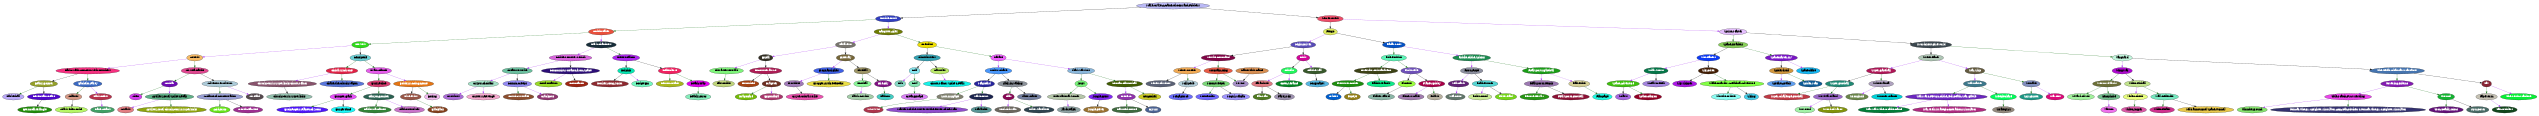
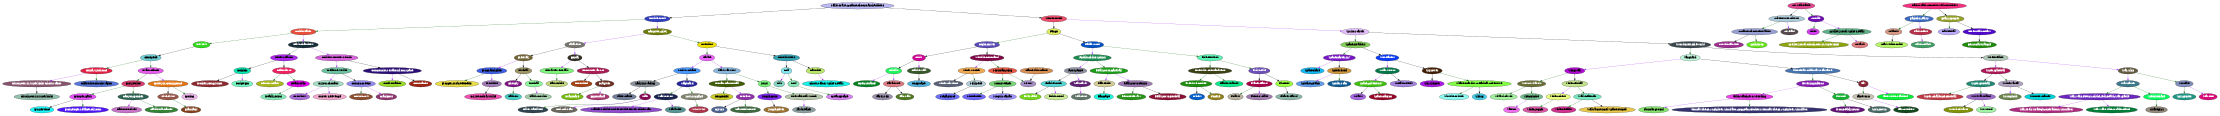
  digraph {
    node [fontcolor="#000000" style=filled]
    edge [color=darkgreen]
    n1 [fillcolor="#BAB9F6" label="Maze-Craze:A-Game-of-Cops-and-Robbers"]
    n2 [fillcolor="#323FBF" fontcolor="#FFFFFF" label="Double-Dunk"]
    n3 [fillcolor="#EE4E6A" label="Secret-Quest"]
    n4 [fillcolor="#E9503C" fontcolor="#FFFFFF" label=Codebreaker]
    n5 [fillcolor="#6F7C04" fontcolor="#FFFFFF" label="Gangster-Alley"]
    n6 [fillcolor="#DFEC5E" label=Pengo]
    n7 [fillcolor="#E5BFFE" label="Sprint-Master"]
    n8 [fillcolor="#2FDB1A" fontcolor="#FFFFFF" label=Berzerk]
    n9 [fillcolor="#172D39" fontcolor="#FFFFFF" label="Dark-Chambers"]
    n10 [fillcolor="#79766F" fontcolor="#FFFFFF" label="Fatal-Run"]
    n11 [fillcolor="#EEDF06" label=Gremlins]
-   n12 [fillcolor="#F6BA65" label=Asterix]
    n13 [fillcolor="#6ED0D6" label=Centipede]
    n14 [fillcolor="#D765DC" label="Cookie-Monster-Munch"]
    n15 [fillcolor="#AB28EC" label="Desert-Falcon"]
    n16 [fillcolor="#E04790" label="Air-Sea-Battle"]
    n17 [fillcolor="#F63080" label="Basic-Math-AKA-Fun-With-Numbers"]
    n18 [fillcolor="#E65DEB" label="Brain-Games"]
    n19 [fillcolor="#E12246" fontcolor="#FFFFFF" label="China-Syndrome"]
    n20 [fillcolor="#ACCAD8" label="Adventures-of-Tron"]
    n21 [fillcolor="#6E0EB3" fontcolor="#FFFFFF" label=Amidar]
    n22 [fillcolor="#3A69C2" fontcolor="#FFFFFF" label="Bachelor-Party"]
    n23 [fillcolor="#94A029" fontcolor="#FFFFFF" label="Beany-Bopper"]
    n24 [fillcolor="#989FD3" label="A-Game-of-Concentration"]
    n25 [fillcolor="#564A4E" fontcolor="#FFFFFF" label="Air-Raid"]
    n26 [fillcolor="#D43DEE" label=Alien]
    n27 [fillcolor="#5FB187" label="Artillery-Duel/Spike's-Peak"]
    n28 [fillcolor="#9D2F90" fontcolor="#FFFFFF" label="3-D-Tic-Tac-Toe"]
    n29 [fillcolor="#66E518" fontcolor="#FFFFFF" label="Acid-Drop"]
    n30 [fillcolor="#8EA40C" fontcolor="#FFFFFF" label="Artillery-Duel/Chuck-Norris-Superkicks"]
    n31 [fillcolor="#E27D82" label=Assault]
    n32 [fillcolor="#D49885" label=Atlantis]
    n33 [fillcolor="#B7314B" fontcolor="#FFFFFF" label="Bank-Heist"]
    n34 [fillcolor="#BBAAFA" label=Basketball]
    n35 [fillcolor="#5008CA" fontcolor="#FFFFFF" label="Berenstain-Bears"]
    n36 [fillcolor="#B6F666" label="Atari-Video-Cube"]
    n37 [fillcolor="#419F65" fontcolor="#FFFFFF" label="Base-Attack"]
    n38 [fillcolor="#1F8C08" fontcolor="#FFFFFF" label="Bermuda-Triangle"]
    n39 [fillcolor="#E57513" fontcolor="#FFFFFF" label="Bobby-is-Going-Home"]
    n40 [fillcolor="#D83D71" label="Busy-Police"]
    n41 [fillcolor="#5876DB" label="Chase-the-Chuck-Wagon"]
    n42 [fillcolor="#88536C" fontcolor="#FFFFFF" label="Chuck-Norris-Superkicks/Ghost-Manor"]
    n43 [fillcolor="#975647" fontcolor="#FFFFFF" label="Blue-Print"]
    n44 [fillcolor="#EFB8EC" label=Boxing]
    n45 [fillcolor="#E851FB" label="Bumper-Bash"]
    n46 [fillcolor="#2B6151" fontcolor="#FFFFFF" label="Canyon-Bomber"]
    n47 [fillcolor="#833F1B" fontcolor="#FFFFFF" label=Blackjack]
    n48 [fillcolor="#4E15FB" fontcolor="#FFFFFF" label="Buck-Rogers:Planet-of-Zoom"]
    n49 [fillcolor="#1DFAFB" label=BurgerTime]
    n50 [fillcolor="#348337" fontcolor="#FFFFFF" label="California-Games"]
    n51 [fillcolor="#C874C9" label="Cathouse-Blues"]
    n52 [fillcolor="#94C0AE" label="Chuck-Norris-Superkicks"]
    n53 [fillcolor="#2C0E77" fontcolor="#FFFFFF" label="Communist-Mutants-from-Space"]
    n54 [fillcolor="#6BC09F" label="Creature-Strike"]
    n55 [fillcolor="#F02361" fontcolor="#FFFFFF" label="Defender-II"]
    n56 [fillcolor="#05E7B3" label=Dolphin]
    n57 [fillcolor="#9C2613" fontcolor="#FFFFFF" label=Commando]
    n58 [fillcolor="#9ADA29" label=Confrontation]
    n59 [fillcolor="#938AF2" label="Cosmic-Creeps"]
    n60 [fillcolor="#A4E1C7" label="Crypts-of-Chaos"]
-   n61 [fillcolor="#8C4E2E" fontcolor="#FFFFFF" label="Cosmic-Sssnake"]
+   n61 [fillcolor="#8C4E2E" fontcolor="#FFFFFF" label="Cosmic-Ark"]
    n62 [fillcolor="#8E356F" fontcolor="#FFFFFF" label=Crackpots]
    n63 [fillcolor="#AB6DD7" label=Crossbow]
    n64 [fillcolor="#F6A9CE" label="Custer's-Revenge"]
    n65 [fillcolor="#E103EF" label="Death-Trap"]
    n66 [fillcolor="#A9B71D" fontcolor="#FFFFFF" label="Demon-Attack"]
    n67 [fillcolor="#73F9C1" label="Dodge'Em"]
    n68 [fillcolor="#8D292F" fontcolor="#FFFFFF" label="Donkey-Kong-Junior"]
    n69 [fillcolor="#86EDBB" label="Deadly-Discs"]
    n70 [fillcolor="#333023" fontcolor="#FFFFFF" label=Espial]
    n71 [fillcolor="#756638" fontcolor="#FFFFFF" label=Freeway]
    n72 [fillcolor="#34A1B2" label=Ghostbusters]
    n73 [fillcolor="#ED63FD" label=Karate]
    n74 [fillcolor="#AC1D55" fontcolor="#FFFFFF" label="Encounter-at-L-5"]
    n75 [fillcolor="#7EF57A" label="Extra-Terrestrials"]
    n76 [fillcolor="#9D9566" label=Fireball]
    n77 [fillcolor="#3F60E6" label="Frogs-and-Flies"]
    n78 [fillcolor="#6C2F21" fontcolor="#FFFFFF" label=Dragster]
    n79 [fillcolor="#A44213" fontcolor="#FFFFFF" label=Entombed]
    n80 [fillcolor="#BFD47B" label="Fast-Eddie"]
    n81 [fillcolor="#73BB06" fontcolor="#FFFFFF" label=Dragonfire]
    n82 [fillcolor="#AA376D" fontcolor="#FFFFFF" label=Eggomania]
    n83 [fillcolor="#801283" fontcolor="#FFFFFF" label="Fire-Fly"]
    n84 [fillcolor="#8AF798" label=Football]
    n85 [fillcolor="#EADE46" label="Frogger-II:ThreeeDeep!"]
    n86 [fillcolor="#A07AB7" label=Frostbite]
    n87 [fillcolor="#44CEC4" label=Fathom]
    n88 [fillcolor="#A4CEA9" label="Flash-Gordon"]
    n89 [fillcolor="#EC51AF" label="G.I.Joe:Cobra-Strike"]
    n90 [fillcolor="#B9E769" label=Gauntlet]
    n91 [fillcolor="#85E4ED" label=Golf]
    n92 [fillcolor="#8AB7DB" label="Ikari-Warriors"]
    n93 [fillcolor="#4997FB" label="Lock'n'-Chase"]
    n94 [fillcolor="#15F2E7" label="Ghost-Manor/Spike's-Peak"]
    n95 [fillcolor="#85D7C3" label=Glib]
    n96 [fillcolor="#85E5B3" label=Gorf]
    n97 [fillcolor="#DA82F6" label="Great-Escape"]
    n98 [fillcolor="#415D03" fontcolor="#FFFFFF" label="Human-Cannonball"]
    n99 [fillcolor="#78F47A" label=Joust]
    n100 [fillcolor="#8C929A" label="Lady-in-Wading"]
    n101 [fillcolor="#27259D" fontcolor="#FFFFFF" label=MagiCard]
    n102 [fillcolor="#9033AB" fontcolor="#FFFFFF" label="H.E.R.O."]
    n103 [fillcolor="#CACB26" label="Ice-Hockey"]
    n104 [fillcolor="#B5C6A9" label="International-Soccer"]
    n105 [fillcolor="#8228F6" label="Jungle-Hunt"]
    n106 [fillcolor="#4B6292" fontcolor="#FFFFFF" label=Gyruss]
    n107 [fillcolor="#3F6A3F" fontcolor="#FFFFFF" label="Haunted-House"]
    n108 [fillcolor="#8EA2A3" label=Jawbreaker]
    n109 [fillcolor="#9A712F" fontcolor="#FFFFFF" label="Jungle-Fever"]
    n110 [fillcolor="#880855" fontcolor="#FFFFFF" label=Klax]
    n111 [fillcolor="#737E9D" label="Laser-Gates"]
    n112 [fillcolor="#818270" fontcolor="#FFFFFF" label="Lost-Luggage"]
    n113 [fillcolor="#1B244E" fontcolor="#FFFFFF" label="Mario-Bros."]
    n114 [fillcolor="#2F444F" fontcolor="#FFFFFF" label="Killer-Satellites"]
    n115 [fillcolor="#6B675E" fontcolor="#FFFFFF" label="Kool-Aid-Man"]
    n116 [fillcolor="#AD354C" fontcolor="#FFFFFF" label="M*A*S*H"]
    n117 [fillcolor="#5A9696" label=Marauder]
    n118 [fillcolor="#8F4DCC" label="Masters-of-the-Universe:The-Power-of-He-Man"]
    n119 [fillcolor="#584BB8" fontcolor="#FFFFFF" label="Night-Driver"]
    n120 [fillcolor="#0552C5" fontcolor="#FFFFFF" label="Radar-Lock"]
    n121 [fillcolor="#88CF5A" label="Space-Invaders"]
    n122 [fillcolor="#3B474E" fontcolor="#FFFFFF" label="Swordquest:Fireworld"]
    n123 [fillcolor="#800647" fontcolor="#FFFFFF" label="Missile-Command"]
    n124 [fillcolor="#D00597" fontcolor="#FFFFFF" label="Oink!"]
    n125 [fillcolor="#5CF5B7" label="Pole-Position"]
    n126 [fillcolor="#1B8B50" fontcolor="#FFFFFF" label="Riddle-of-the-Sphinx"]
    n127 [fillcolor="#F0A953" label="Miner-2049er"]
    n128 [fillcolor="#E85B46" label="Mountain-King"]
    n129 [fillcolor="#38582B" fontcolor="#FFFFFF" label="Off-the-Wall"]
    n130 [fillcolor="#21F65C" fontcolor="#FFFFFF" label=Othello]
    n131 [fillcolor="#B4CFDA" label=Millipede]
    n132 [fillcolor="#5B6276" fontcolor="#FFFFFF" label="Mines-of-Minos"]
    n133 [fillcolor="#7BD679" label=Moonsweeper]
    n134 [fillcolor="#A58FC6" label="Mr.Do!"]
    n135 [fillcolor="#6B6EFB" label="Mega-Force"]
    n136 [fillcolor="#A196FF" label="Mogul-Maniac"]
    n137 [fillcolor="#7068FD" label=MotoRodeo]
    n138 [fillcolor="#D68E52" label="Name-This-Game"]
    n139 [fillcolor="#57B6E1" label="No-Escape!"]
    n140 [fillcolor="#048322" fontcolor="#FFFFFF" label="Open-Sesame"]
    n141 [fillcolor="#DF7982" label=Parachute]
    n142 [fillcolor="#507A22" fontcolor="#FFFFFF" label="Pac-Man"]
    n143 [fillcolor="#9E92B0" label="Party-Mix"]
    n144 [fillcolor="#6E50B8" fontcolor="#FFFFFF" label="Pick'n-Pile"]
    n145 [fillcolor="#3D4216" fontcolor="#FFFFFF" label="Quest-for-Quintana-Roo"]
    n146 [fillcolor="#1A9D17" fontcolor="#FFFFFF" label="RealSports-Baseball"]
    n147 [fillcolor="#8E91A1" label="Roc'n-Rope"]
    n148 [fillcolor="#9CFF40" label=Phoenix]
-   n149 [fillcolor="#A80048" fontcolor="#FFFFFF" label="Planet-Bobby"]
+   n149 [fillcolor="#A80048" fontcolor="#FFFFFF" label="Planet-Patrol"]
    n150 [fillcolor="#1D8D0E" fontcolor="#FFFFFF" label="Pressure-Cooker"]
    n151 [fillcolor="#0EEA8B" label="Rabbit-Transit"]
    n152 [fillcolor="#8BB6A7" label="Phaser-Patrol"]
    n153 [fillcolor="#A27CAF" label="Piece-o'-Cake"]
    n154 [fillcolor="#B8B19F" label=Polaris]
    n155 [fillcolor="#937F17" fontcolor="#FFFFFF" label=Popeye]
    n156 [fillcolor="#005ECD" fontcolor="#FFFFFF" label="Q*bert"]
    n157 [fillcolor="#D4CE95" label="Raft-Rider"]
    n158 [fillcolor="#9C79B2" label="RealSports-Tennis"]
    n159 [fillcolor="#55D4D2" label="Road-Runner"]
    n160 [fillcolor="#612276" fontcolor="#FFFFFF" label="Sea-Hawk"]
    n161 [fillcolor="#1EFBE2" label=Rampage]
    n162 [fillcolor="#8C1034" fontcolor="#FFFFFF" label="RealSports-Football"]
    n163 [fillcolor="#279515" fontcolor="#FFFFFF" label="Rescue-Terra-1"]
    n164 [fillcolor="#75D51A" fontcolor="#FFFFFF" label="River-Raid"]
    n165 [fillcolor="#CAEA96" label="Robin-Hood"]
    n166 [fillcolor="#61766A" fontcolor="#FFFFFF" label="Sea-Hunt"]
    n167 [fillcolor="#0E3BF4" fontcolor="#FFFFFF" label="Slot-Racers"]
    n168 [fillcolor="#7916C6" fontcolor="#FFFFFF" label="Spacemaster-X-7"]
    n169 [fillcolor="#B0C7B6" label="Street-Racer"]
    n170 [fillcolor="#C2F7DD" label=Vanguard]
    n171 [fillcolor="#421D03" fontcolor="#FFFFFF" label="Sky-Diver"]
    n172 [fillcolor="#057648" fontcolor="#FFFFFF" label="Solar-Storm"]
    n173 [fillcolor="#16B9F5" label=Spacechase]
    n174 [fillcolor="#D1973E" label=Spiderdroid]
    n175 [fillcolor="#82FF43" label="Skate-Boardin':A-Radical-Adventure"]
    n176 [fillcolor="#AC18E7" label="Sky-Skipper"]
    n177 [fillcolor="#A384DE" label="Sneak'N-Peek"]
    n178 [fillcolor="#3EC00C" fontcolor="#FFFFFF" label="Space-Adventure"]
    n179 [fillcolor="#8AFCF2" label="Shuttle-Orbiter"]
    n180 [fillcolor="#46CFEA" label=Skiing]
    n181 [fillcolor="#A767E2" label=Solaris]
    n182 [fillcolor="#930126" fontcolor="#FFFFFF" label="Space-Canyon"]
    n183 [fillcolor="#0E5B95" fontcolor="#FFFFFF" label="Spider-Man"]
    n184 [fillcolor="#61A0F0" label="Spitfire-Attack"]
    n185 [fillcolor="#645B40" fontcolor="#FFFFFF" label="Star-Ship"]
    n186 [fillcolor="#AF1657" fontcolor="#FFFFFF" label="Super-Baseball"]
    n187 [fillcolor="#4574AF" fontcolor="#FFFFFF" label="The-Texas-Chainsaw-Massacre"]
    n188 [fillcolor="#AF0AD1" label="Wing-War"]
    n189 [fillcolor="#818EBD" label=Sssnake]
    n190 [fillcolor="#3D788B" fontcolor="#FFFFFF" label=Starmaster]
    n191 [fillcolor="#B0A3C1" label=Subterranea]
    n192 [fillcolor="#208974" fontcolor="#FFFFFF" label="Super-Football"]
    n193 [fillcolor="#1D9684" fontcolor="#FFFFFF" label="Spy-Hunter"]
    n194 [fillcolor="#DC0A79" fontcolor="#FFFFFF" label="Star-Fox"]
    n195 [fillcolor="#6B26BF" fontcolor="#FFFFFF" label="Star-Wars-Return-of-the-Jedi:Death-Star-Battle"]
    n196 [fillcolor="#01FC5B" fontcolor="#FFFFFF" label=Steeplechase]
    n197 [fillcolor="#AE2980" fontcolor="#FFFFFF" label="Star-Trek:Strategic-Operations-Simulator"]
    n198 [fillcolor="#037C38" fontcolor="#FFFFFF" label="Star-Wars:The-Arcade-Game"]
    n199 [fillcolor="#948A7D" label="Strategy-X"]
    n200 [fillcolor="#698449" fontcolor="#FFFFFF" label=Stronghold]
    n201 [fillcolor="#00D2D8" label="Summer-Games"]
    n202 [fillcolor="#BF3944" fontcolor="#FFFFFF" label="Super-Challenge-Football"]
    n203 [fillcolor="#9C6BC9" label="Survival-Island"]
    n204 [fillcolor="#A2F2A7" label=Surround]
    n205 [fillcolor="#81930B" fontcolor="#FFFFFF" label="Sword-of-Saros"]
    n206 [fillcolor="#882534" fontcolor="#FFFFFF" label=Taz]
    n207 [fillcolor="#841AB2" fontcolor="#FFFFFF" label="Towering-Inferno"]
    n208 [fillcolor="#C1E38B" label="Video-Pinball"]
    n209 [fillcolor="#6C6F37" fontcolor="#FFFFFF" label="Worm-Wizard-I"]
    n210 [fillcolor="#C6C2B4" label=Tapeworm]
    n211 [fillcolor="#08EE36" fontcolor="#FFFFFF" label="The-Music-Machine"]
    n212 [fillcolor="#EB44EB" label="Title-Match-Pro-Wrestling"]
    n213 [fillcolor="#13B331" fontcolor="#FFFFFF" label=Turmoil]
    n214 [fillcolor="#12461C" fontcolor="#FFFFFF" label="Tax-Avoiders"]
    n215 [fillcolor="#86E56E" label=Thunderground]
    n216 [fillcolor="#33316F" fontcolor="#FFFFFF" label="Tomcat:The-F-14-Fighter-Simulator-AKA-Dan-Kitchen's-Tomcat:The-F-14-Fighter-Simulator"]
    n217 [fillcolor="#621078" fontcolor="#FFFFFF" label="Tron:Deadly-Discs"]
    n218 [fillcolor="#476964" fontcolor="#FFFFFF" label="Up'n-Down"]
    n219 [fillcolor="#E8FD7F" label="Video-Chess"]
    n220 [fillcolor="#75E7BF" label="Wall-Defender"]
    n221 [fillcolor="#A2F29D" label="Wizard-of-Wor"]
    n222 [fillcolor="#74BD8D" label=Xenophobe]
    n223 [fillcolor="#DC59A7" label="Video-Jogger"]
    n224 [fillcolor="#D0328F" label="Video-Reflex"]
    n225 [fillcolor="#EAC94C" label="Weltraumtunnel(Space-Tunnel)"]
    n226 [fillcolor="#EE70ED" label=Zaxxon]
    n1 -> n2 [color=black]
    n1 -> n3 [color=black]
    n2 -> n4
    n2 -> n5 [color=purple]
    n3 -> n6 [color=black]
    n3 -> n7 [color=purple]
    n4 -> n8
    n4 -> n9 [color=purple]
    n5 -> n10 [color=purple]
    n5 -> n11
-   n6 -> n119 [color=purple]
+   n6 -> n119
    n6 -> n120 [color=black]
    n7 -> n121
    n7 -> n122 [color=black]
-   n8 -> n12 [color=purple]
    n8 -> n13 [color=black]
    n9 -> n14 [color=purple]
    n9 -> n15
    n10 -> n70 [color=purple]
    n10 -> n71 [color=black]
    n11 -> n72 [color=black]
    n11 -> n73
-   n12 -> n16
-   n12 -> n17 [color=purple]
    n13 -> n18
    n13 -> n19
    n14 -> n53 [color=black]
    n14 -> n54 [color=purple]
    n15 -> n55 [color=black]
    n15 -> n56 [color=black]
    n16 -> n20 [color=black]
    n16 -> n21
    n17 -> n22
    n17 -> n23 [color=black]
    n18 -> n39 [color=purple]
    n18 -> n40
    n19 -> n41
    n19 -> n42 [color=purple]
    n20 -> n24
    n20 -> n25 [color=purple]
    n21 -> n26
    n21 -> n27 [color=purple]
    n22 -> n32
    n22 -> n33 [color=purple]
    n23 -> n34
    n23 -> n35 [color=black]
    n24 -> n28 [color=black]
    n24 -> n29
    n27 -> n30
    n27 -> n31 [color=purple]
    n32 -> n36 [color=black]
    n33 -> n37 [color=purple]
    n35 -> n38 [color=black]
    n39 -> n43 [color=black]
    n39 -> n44
    n40 -> n45
    n40 -> n46
    n42 -> n52 [color=black]
    n43 -> n47
    n45 -> n48
    n45 -> n49 [color=black]
    n46 -> n50
    n46 -> n51 [color=purple]
    n53 -> n57 [color=black]
    n53 -> n58 [color=purple]
    n54 -> n59 [color=black]
    n54 -> n60 [color=purple]
    n55 -> n65
    n55 -> n66
    n56 -> n67 [color=purple]
    n56 -> n68 [color=black]
    n59 -> n61
    n59 -> n62 [color=purple]
    n60 -> n63 [color=purple]
    n60 -> n64 [color=purple]
    n65 -> n69
    n70 -> n74 [color=black]
    n70 -> n75 [color=purple]
    n71 -> n76 [color=black]
    n71 -> n77 [color=purple]
    n72 -> n90 [color=black]
    n72 -> n91 [color=black]
    n73 -> n92 [color=purple]
    n73 -> n93 [color=purple]
    n74 -> n78 [color=black]
    n74 -> n79 [color=black]
    n75 -> n80
    n76 -> n83 [color=black]
    n76 -> n84
    n77 -> n85
    n77 -> n86 [color=purple]
    n78 -> n81
    n78 -> n82 [color=purple]
    n83 -> n87
    n84 -> n88 [color=purple]
    n86 -> n89 [color=black]
    n90 -> n94 [color=purple]
    n91 -> n95 [color=purple]
    n91 -> n96
    n92 -> n98
    n92 -> n99
    n93 -> n100 [color=black]
    n93 -> n101 [color=black]
    n96 -> n97
    n98 -> n102 [color=purple]
    n98 -> n103
    n99 -> n104
    n99 -> n105
    n100 -> n110
    n100 -> n111 [color=black]
    n101 -> n112
    n101 -> n113
    n102 -> n106 [color=black]
    n102 -> n107
    n104 -> n108 [color=purple]
    n105 -> n109 [color=black]
    n110 -> n114
    n110 -> n115 [color=purple]
    n112 -> n116
    n113 -> n117 [color=purple]
    n113 -> n118 [color=purple]
    n119 -> n123 [color=black]
    n119 -> n124 [color=black]
    n120 -> n125
    n120 -> n126 [color=purple]
    n121 -> n167 [color=black]
    n121 -> n168
    n122 -> n169 [color=black]
    n122 -> n170
    n123 -> n127 [color=purple]
    n123 -> n128
    n124 -> n129 [color=purple]
    n124 -> n130 [color=black]
    n125 -> n144
    n125 -> n145
    n126 -> n146
    n126 -> n147 [color=purple]
    n127 -> n131
    n127 -> n132 [color=black]
    n128 -> n133
    n128 -> n134
    n129 -> n139 [color=black]
    n130 -> n140 [color=purple]
    n130 -> n141 [color=purple]
    n131 -> n135 [color=black]
    n133 -> n136 [color=black]
    n133 -> n137
    n138 -> n134 [color=black]
    n141 -> n142 [color=black]
    n141 -> n143 [color=black]
    n144 -> n148 [color=black]
    n144 -> n149 [color=black]
    n145 -> n150
    n145 -> n151
    n146 -> n157 [color=purple]
    n146 -> n158 [color=purple]
    n147 -> n159 [color=black]
    n147 -> n160 [color=purple]
    n148 -> n152 [color=black]
    n149 -> n153 [color=purple]
    n149 -> n154
    n150 -> n155
    n150 -> n156 [color=black]
    n157 -> n161
    n158 -> n162 [color=black]
    n158 -> n163
    n159 -> n164 [color=black]
    n159 -> n165 [color=purple]
    n160 -> n166 [color=purple]
    n167 -> n171 [color=black]
    n167 -> n172 [color=purple]
    n168 -> n173 [color=purple]
    n168 -> n174 [color=black]
    n169 -> n185 [color=purple]
    n169 -> n186 [color=purple]
    n170 -> n187 [color=black]
    n170 -> n188 [color=purple]
    n171 -> n175
    n171 -> n176 [color=black]
    n172 -> n177 [color=black]
    n172 -> n178 [color=purple]
    n174 -> n183
    n174 -> n184 [color=purple]
    n175 -> n179
    n175 -> n180 [color=black]
    n178 -> n181 [color=black]
    n178 -> n182
    n185 -> n189
    n185 -> n190 [color=purple]
    n186 -> n191
    n186 -> n192 [color=black]
    n187 -> n206 [color=black]
    n187 -> n207
    n188 -> n208 [color=black]
    n188 -> n209
    n189 -> n193
    n189 -> n194 [color=purple]
    n190 -> n195
    n190 -> n196
    n191 -> n200 [color=purple]
    n191 -> n201 [color=black]
    n192 -> n202
    n192 -> n203
    n195 -> n197 [color=purple]
    n195 -> n198 [color=purple]
    n196 -> n199
    n203 -> n204 [color=purple]
    n203 -> n205 [color=black]
    n206 -> n210
    n206 -> n211 [color=purple]
    n207 -> n212 [color=purple]
    n207 -> n213
    n208 -> n219 [color=purple]
    n208 -> n220
    n209 -> n221
    n209 -> n222
    n210 -> n214 [color=purple]
    n212 -> n215 [color=purple]
    n212 -> n216
    n213 -> n217
    n213 -> n218 [color=black]
    n219 -> n223
    n220 -> n224
    n220 -> n225 [color=black]
    n222 -> n226 [color=purple]
  }
